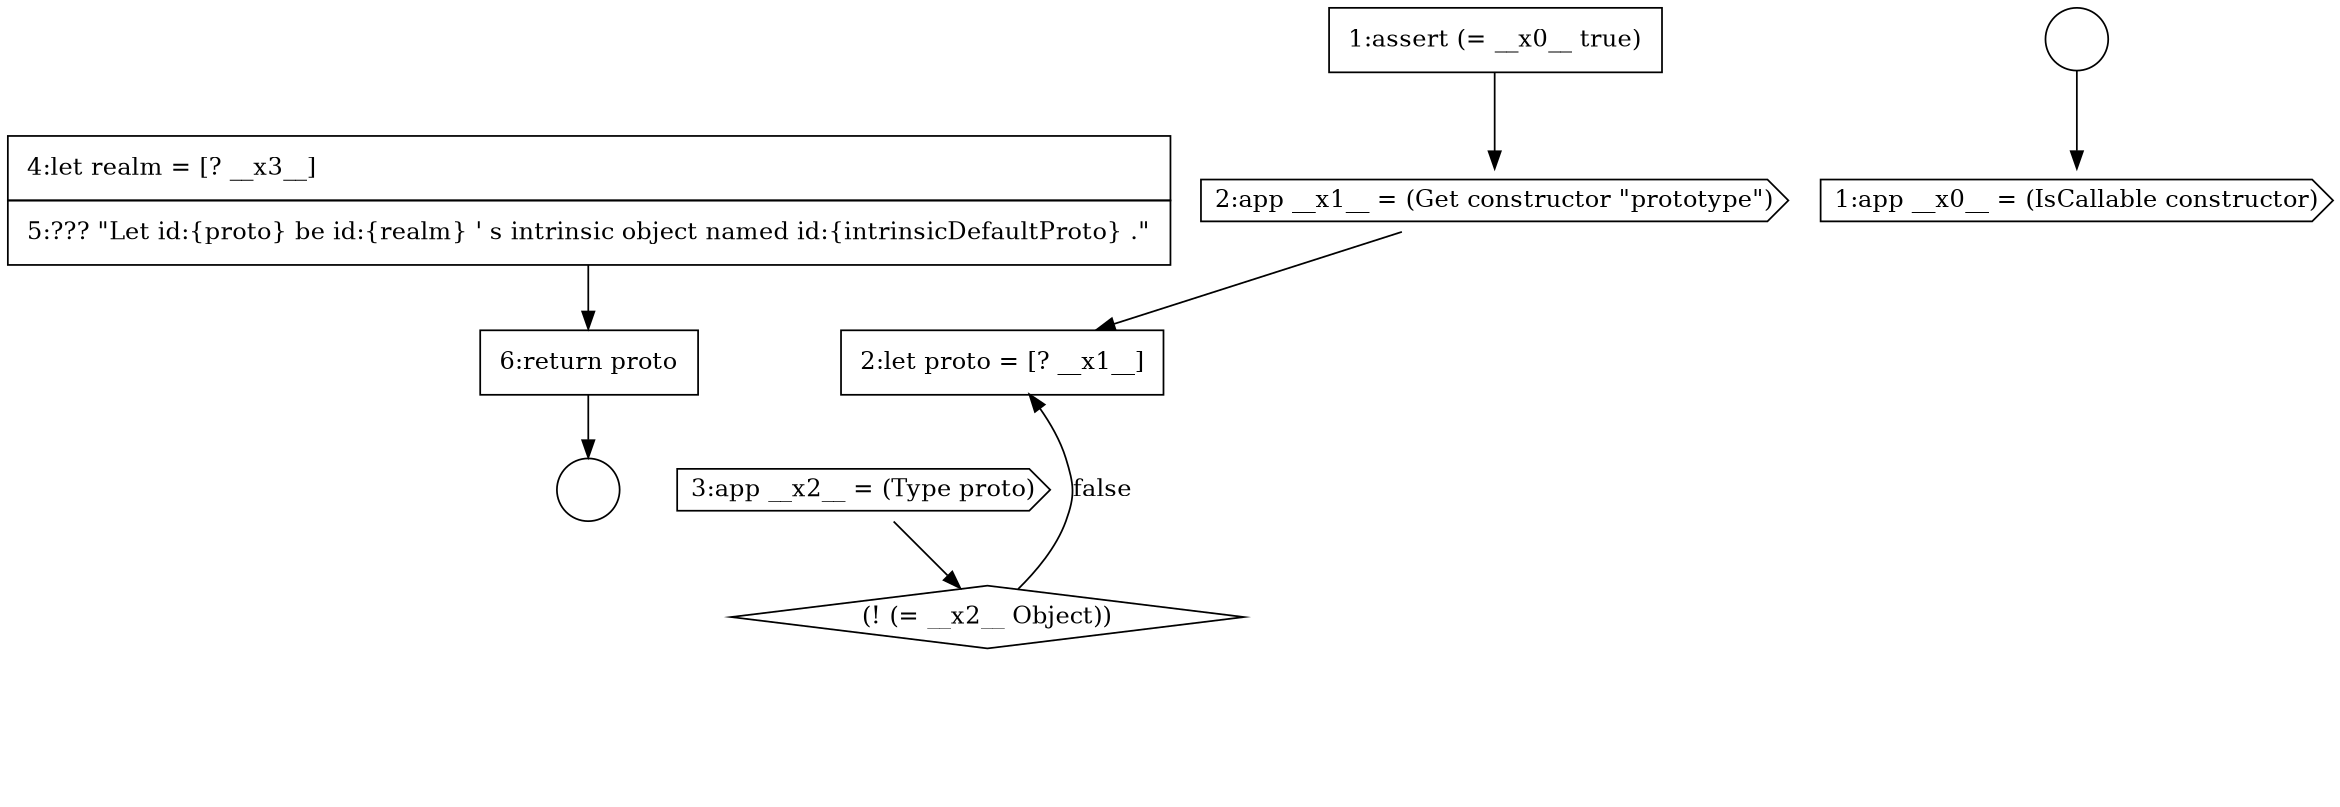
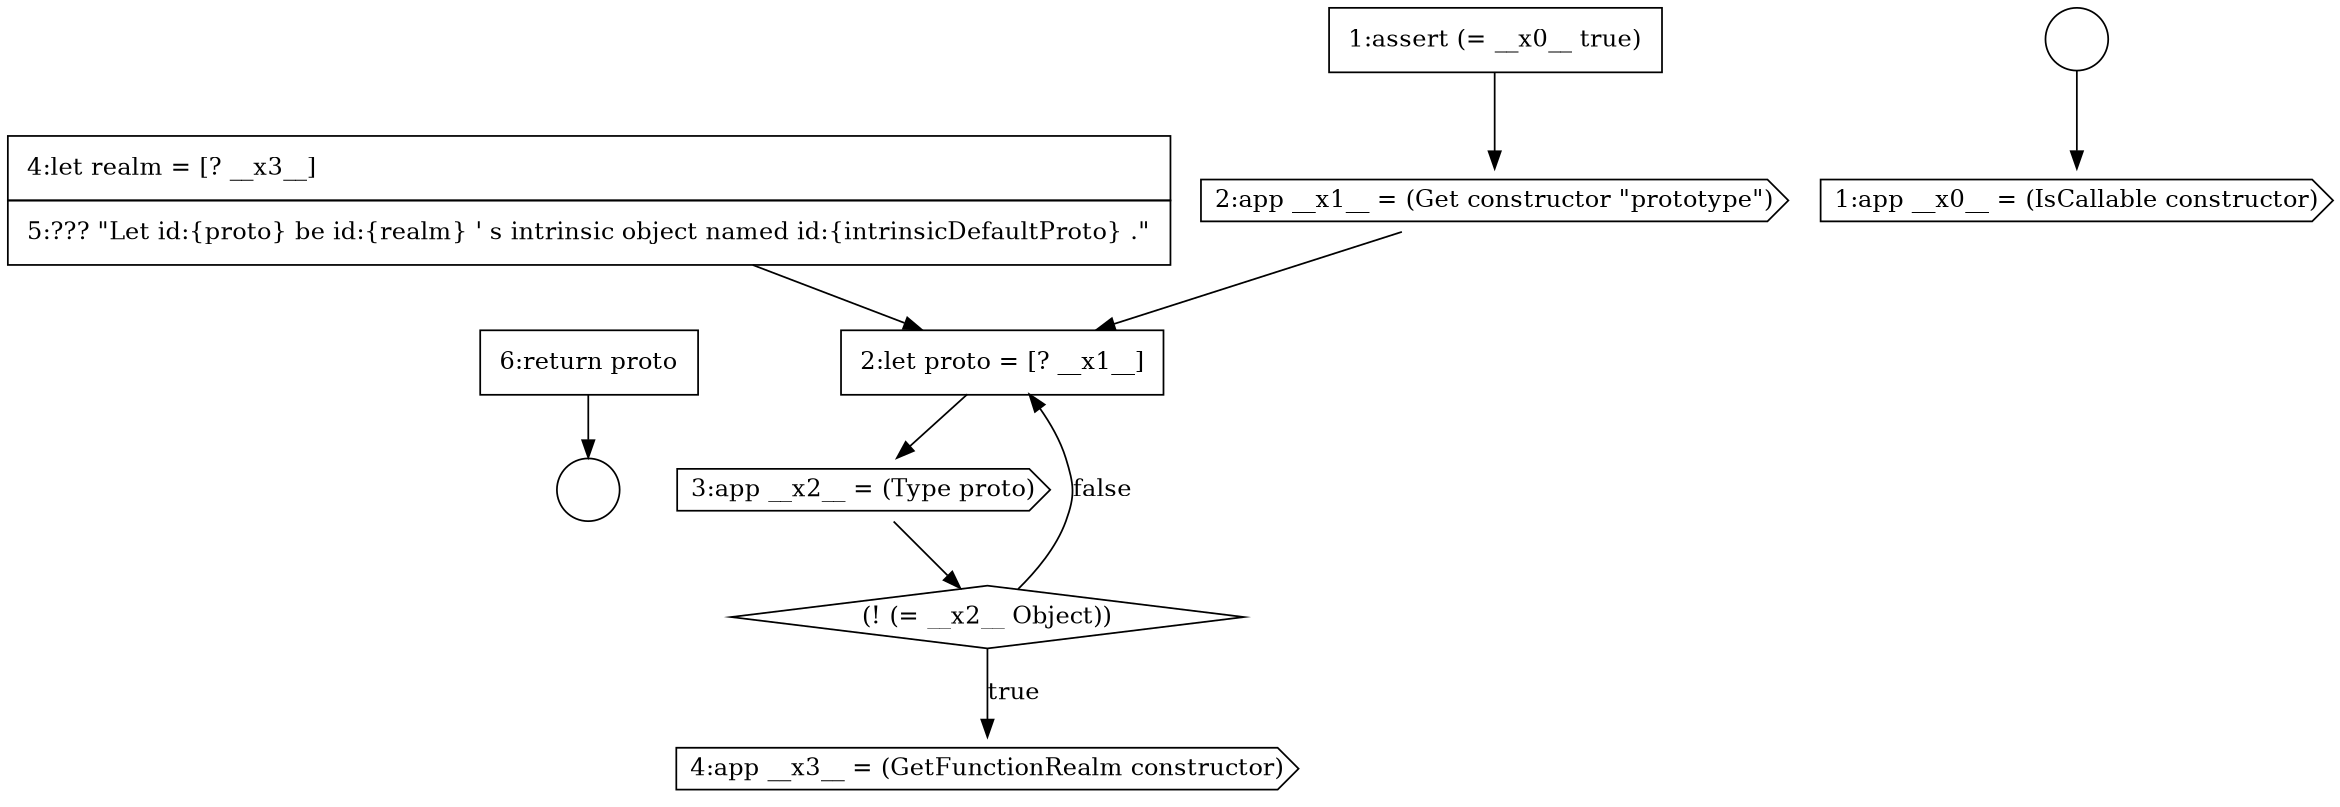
  digraph {
    fontname="DejaVu Serif"
    node [color=black fillcolor=white fontname="DejaVu Serif" shape=none style=filled]
    edge [color=black fontname="DejaVu Serif"]
    n1 [label=<<font color="black">     <table border="0" cellborder="1" cellspacing="0" cellpadding="10">       <tr><td align="left">6:return proto</td></tr>     </table>   </font>> margin=0]
    n2 [label=" " shape=circle]
    n3 [label=<<font color="black">     <table border="0" cellborder="1" cellspacing="0" cellpadding="10">       <tr><td align="left">2:let proto = [? __x1__]</td></tr>     </table>   </font>> margin=0]
    n4 [label=<<font color="black">3:app __x2__ = (Type proto)</font>> shape=cds]
    n5 [label=<<font color="black">(! (= __x2__ Object))</font>> shape=diamond]
    n6 [label=" " shape=circle]
    n7 [label=<<font color="black">1:app __x0__ = (IsCallable constructor)</font>> shape=cds]
    n8 [label=<<font color="black">2:app __x1__ = (Get constructor &quot;prototype&quot;)</font>> shape=cds]
+   n9 [label=<<font color="black">4:app __x3__ = (GetFunctionRealm constructor)</font>> shape=cds]
    n10 [label=<<font color="black">     <table border="0" cellborder="1" cellspacing="0" cellpadding="10">       <tr><td align="left">1:assert (= __x0__ true)</td></tr>     </table>   </font>> margin=0]
    n11 [label=<<font color="black">     <table border="0" cellborder="1" cellspacing="0" cellpadding="10">       <tr><td align="left">4:let realm = [? __x3__]</td></tr>       <tr><td align="left">5:??? &quot;Let id:{proto} be id:{realm} ' s intrinsic object named id:{intrinsicDefaultProto} .&quot;</td></tr>     </table>   </font>> margin=0]
    n1 -> n2
+   n3 -> n4
    n4 -> n5
    n5 -> n3 [label=<<font color="black">false</font>>]
+   n5 -> n9 [label=<<font color="black">true</font>>]
    n6 -> n7
    n8 -> n3
    n10 -> n8
-   n11 -> n1
+   n11 -> n3
  }
